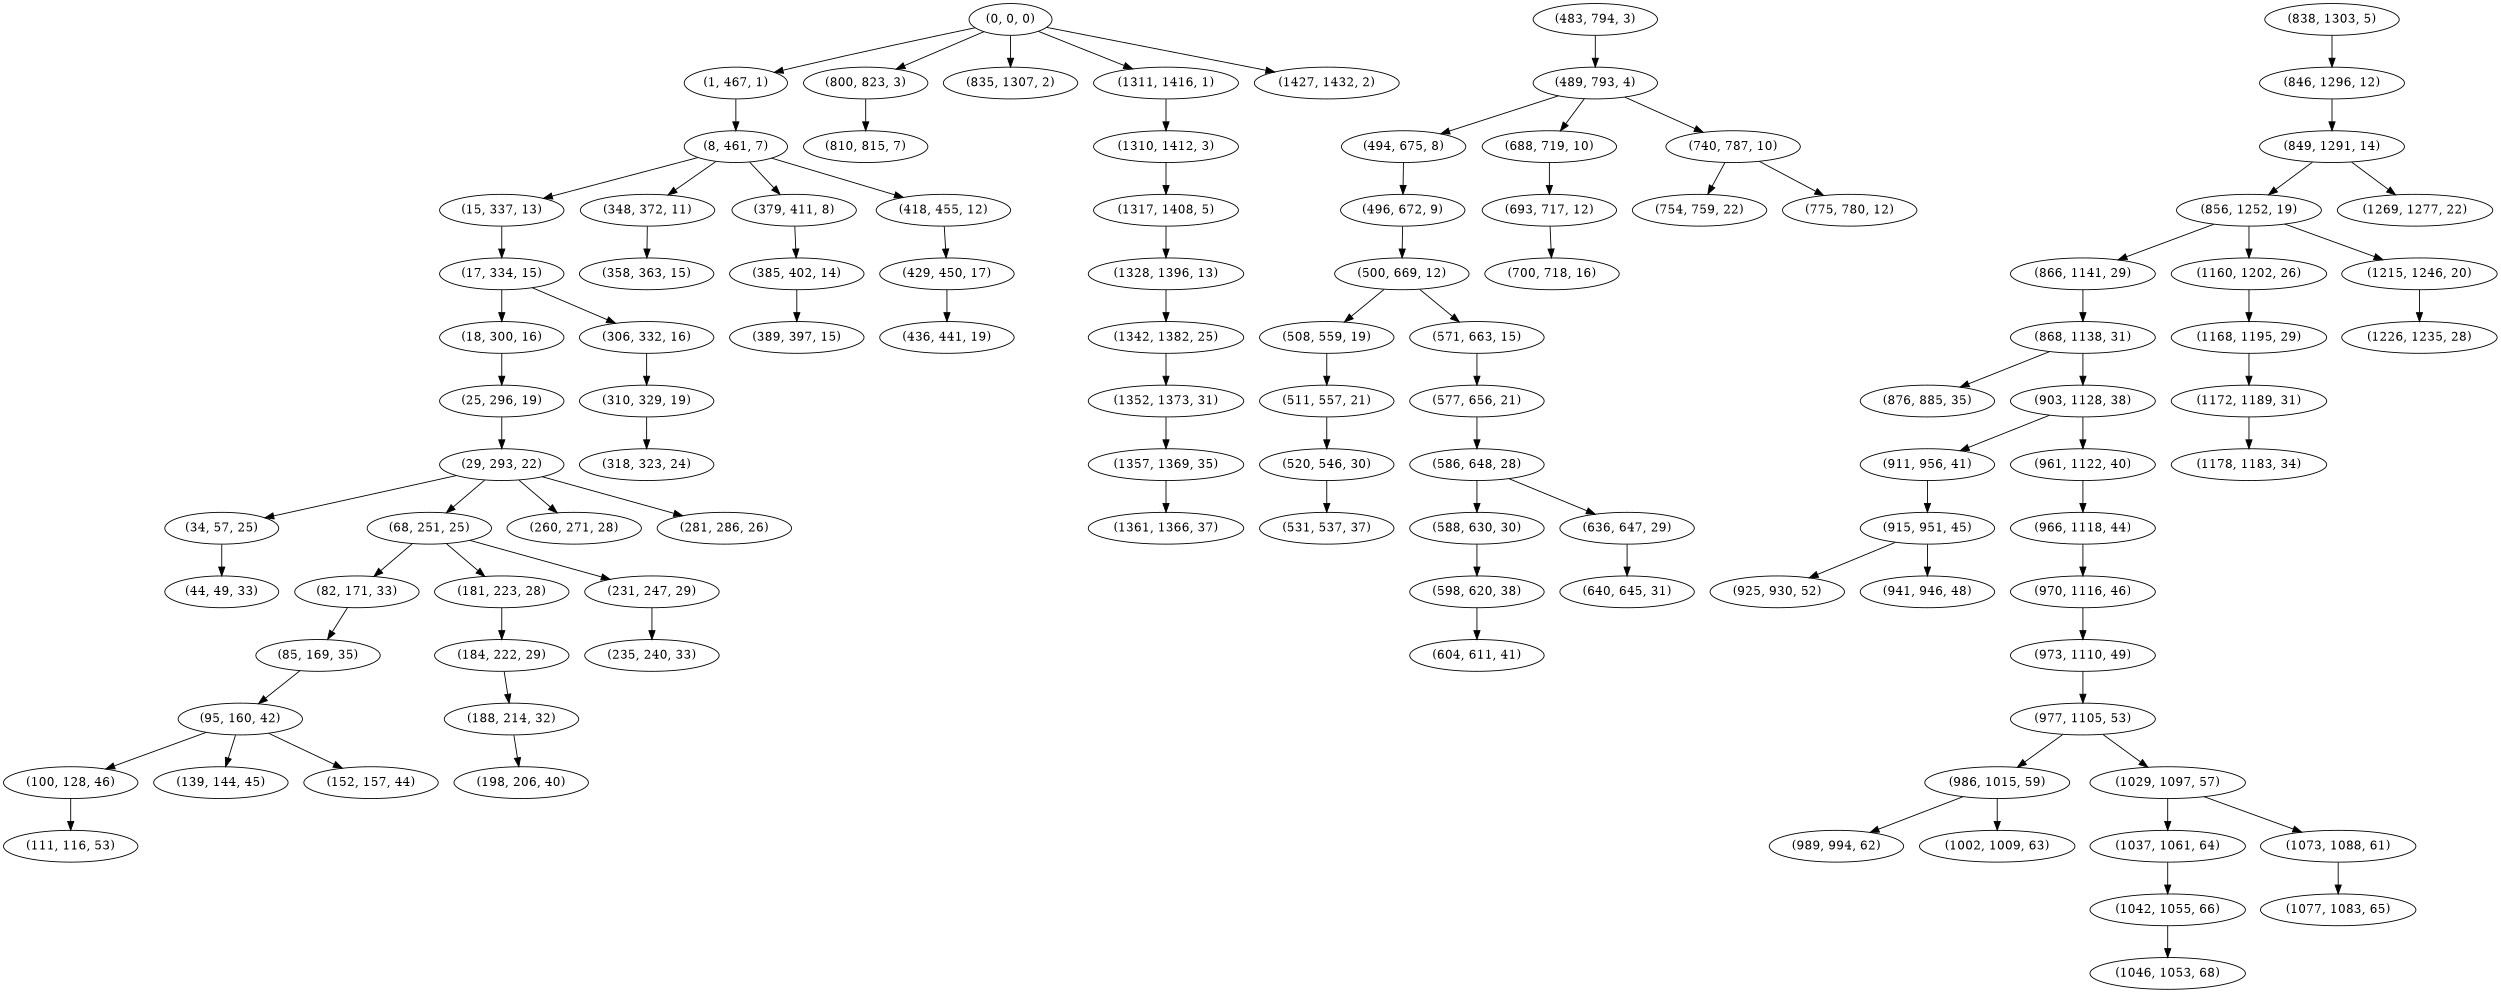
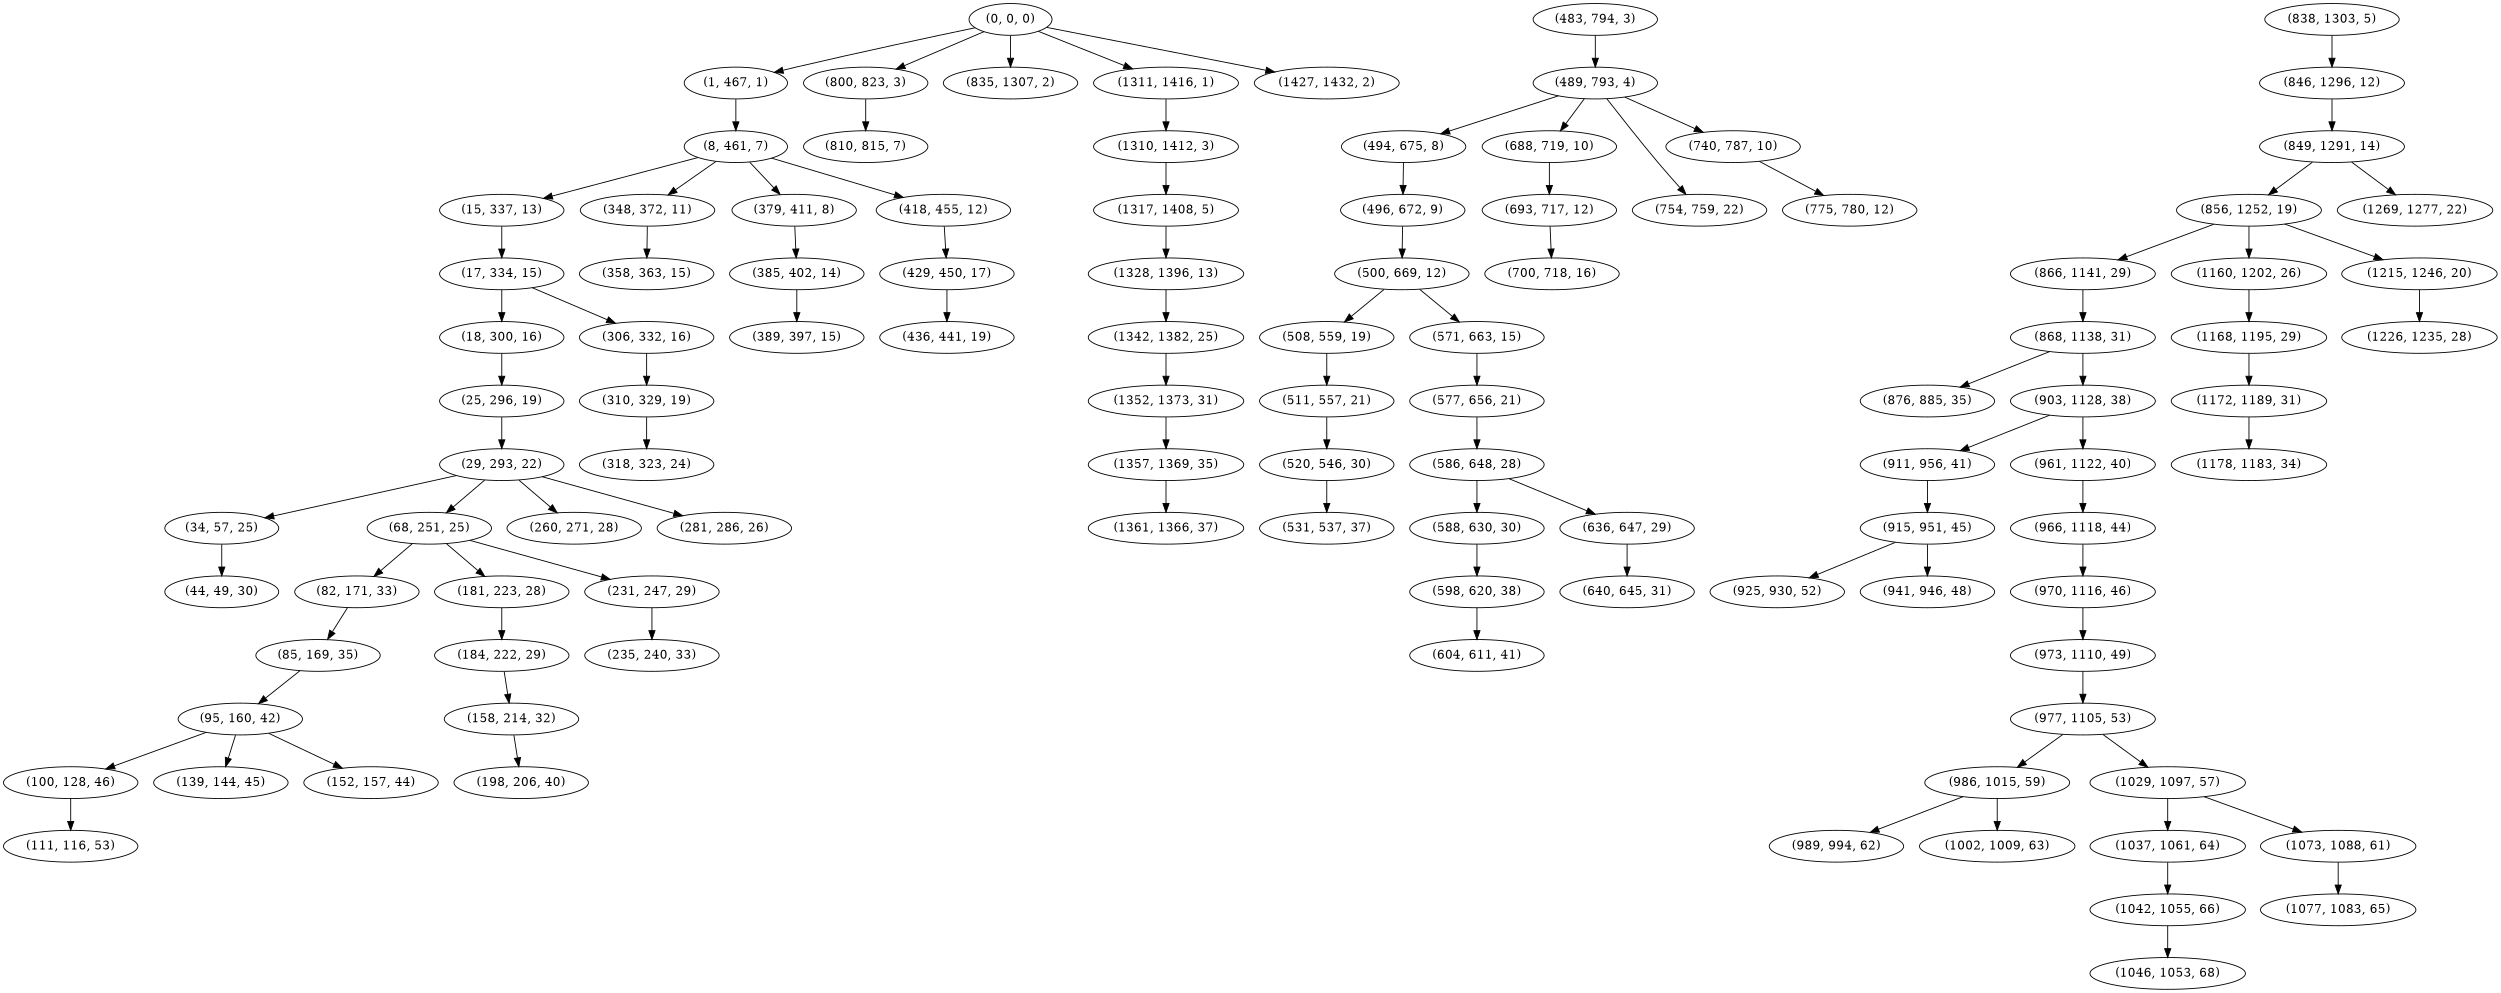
  digraph {
    "(0, 0, 0)"
    "(1, 467, 1)"
    "(800, 823, 3)"
    "(835, 1307, 2)"
    "(1311, 1416, 1)"
    "(1427, 1432, 2)"
    "(8, 461, 7)"
    "(483, 794, 3)"
    "(489, 793, 4)"
    "(810, 815, 7)"
    n11 [label="(1310, 1412, 3)"]
    "(15, 337, 13)"
    "(348, 372, 11)"
    "(379, 411, 8)"
    "(418, 455, 12)"
    "(17, 334, 15)"
    "(358, 363, 15)"
    "(385, 402, 14)"
    "(429, 450, 17)"
    "(18, 300, 16)"
    "(306, 332, 16)"
    "(25, 296, 19)"
    "(310, 329, 19)"
    "(29, 293, 22)"
    "(34, 57, 25)"
    "(68, 251, 25)"
    "(260, 271, 28)"
    "(281, 286, 26)"
-   "(44, 49, 33)"
+   "(44, 49, 33)" [label="(44, 49, 30)"]
    "(82, 171, 33)"
    "(181, 223, 28)"
    "(231, 247, 29)"
    "(85, 169, 35)"
    "(184, 222, 29)"
    "(235, 240, 33)"
    "(95, 160, 42)"
    "(100, 128, 46)"
    "(139, 144, 45)"
    "(152, 157, 44)"
    "(111, 116, 53)"
-   "(188, 214, 32)"
+   "(188, 214, 32)" [label="(158, 214, 32)"]
    "(198, 206, 40)"
    "(318, 323, 24)"
    "(389, 397, 15)"
    "(436, 441, 19)"
    "(494, 675, 8)"
    "(688, 719, 10)"
    "(740, 787, 10)"
    "(496, 672, 9)"
    "(693, 717, 12)"
    "(754, 759, 22)"
    "(775, 780, 12)"
    "(500, 669, 12)"
    "(508, 559, 19)"
    "(571, 663, 15)"
    "(511, 557, 21)"
    "(577, 656, 21)"
    "(520, 546, 30)"
    "(531, 537, 37)"
    "(586, 648, 28)"
    "(588, 630, 30)"
    "(636, 647, 29)"
    "(598, 620, 38)"
    "(640, 645, 31)"
    "(604, 611, 41)"
    n66 [label="(700, 718, 16)"]
    "(838, 1303, 5)"
    "(846, 1296, 12)"
    "(849, 1291, 14)"
    "(856, 1252, 19)"
    "(1269, 1277, 22)"
    "(866, 1141, 29)"
    "(1160, 1202, 26)"
    "(1215, 1246, 20)"
    "(868, 1138, 31)"
    "(1168, 1195, 29)"
    "(1226, 1235, 28)"
    "(876, 885, 35)"
    "(903, 1128, 38)"
    "(911, 956, 41)"
    "(961, 1122, 40)"
    "(915, 951, 45)"
    "(966, 1118, 44)"
    "(925, 930, 52)"
    "(941, 946, 48)"
    "(970, 1116, 46)"
    "(973, 1110, 49)"
    "(977, 1105, 53)"
    "(986, 1015, 59)"
    "(1029, 1097, 57)"
    "(989, 994, 62)"
    "(1002, 1009, 63)"
    "(1037, 1061, 64)"
    "(1073, 1088, 61)"
    "(1042, 1055, 66)"
    "(1077, 1083, 65)"
    "(1046, 1053, 68)"
    "(1172, 1189, 31)"
    "(1178, 1183, 34)"
    "(1317, 1408, 5)"
    "(1328, 1396, 13)"
    "(1342, 1382, 25)"
    "(1352, 1373, 31)"
    "(1357, 1369, 35)"
    "(1361, 1366, 37)"
    "(0, 0, 0)" -> "(1, 467, 1)"
    "(0, 0, 0)" -> "(800, 823, 3)"
    "(0, 0, 0)" -> "(835, 1307, 2)"
    "(0, 0, 0)" -> "(1311, 1416, 1)"
    "(0, 0, 0)" -> "(1427, 1432, 2)"
    "(1, 467, 1)" -> "(8, 461, 7)"
    "(800, 823, 3)" -> "(810, 815, 7)"
    "(1311, 1416, 1)" -> n11
    "(8, 461, 7)" -> "(15, 337, 13)"
    "(8, 461, 7)" -> "(348, 372, 11)"
    "(8, 461, 7)" -> "(379, 411, 8)"
    "(8, 461, 7)" -> "(418, 455, 12)"
    "(483, 794, 3)" -> "(489, 793, 4)"
    "(489, 793, 4)" -> "(494, 675, 8)"
    "(489, 793, 4)" -> "(688, 719, 10)"
    "(489, 793, 4)" -> "(740, 787, 10)"
    n11 -> "(1317, 1408, 5)"
    "(15, 337, 13)" -> "(17, 334, 15)"
    "(348, 372, 11)" -> "(358, 363, 15)"
    "(379, 411, 8)" -> "(385, 402, 14)"
    "(418, 455, 12)" -> "(429, 450, 17)"
    "(17, 334, 15)" -> "(18, 300, 16)"
    "(17, 334, 15)" -> "(306, 332, 16)"
    "(385, 402, 14)" -> "(389, 397, 15)"
    "(429, 450, 17)" -> "(436, 441, 19)"
    "(18, 300, 16)" -> "(25, 296, 19)"
    "(306, 332, 16)" -> "(310, 329, 19)"
    "(25, 296, 19)" -> "(29, 293, 22)"
    "(310, 329, 19)" -> "(318, 323, 24)"
    "(29, 293, 22)" -> "(34, 57, 25)"
    "(29, 293, 22)" -> "(68, 251, 25)"
    "(29, 293, 22)" -> "(260, 271, 28)"
    "(29, 293, 22)" -> "(281, 286, 26)"
    "(34, 57, 25)" -> "(44, 49, 33)"
    "(68, 251, 25)" -> "(82, 171, 33)"
    "(68, 251, 25)" -> "(181, 223, 28)"
    "(68, 251, 25)" -> "(231, 247, 29)"
    "(82, 171, 33)" -> "(85, 169, 35)"
    "(181, 223, 28)" -> "(184, 222, 29)"
    "(231, 247, 29)" -> "(235, 240, 33)"
    "(85, 169, 35)" -> "(95, 160, 42)"
    "(184, 222, 29)" -> "(188, 214, 32)"
    "(95, 160, 42)" -> "(100, 128, 46)"
    "(95, 160, 42)" -> "(139, 144, 45)"
    "(95, 160, 42)" -> "(152, 157, 44)"
    "(100, 128, 46)" -> "(111, 116, 53)"
    "(188, 214, 32)" -> "(198, 206, 40)"
    "(494, 675, 8)" -> "(496, 672, 9)"
    "(688, 719, 10)" -> "(693, 717, 12)"
-   "(740, 787, 10)" -> "(754, 759, 22)"
+   "(489, 793, 4)" -> "(754, 759, 22)"
    "(740, 787, 10)" -> "(775, 780, 12)"
    "(496, 672, 9)" -> "(500, 669, 12)"
    "(693, 717, 12)" -> n66
    "(500, 669, 12)" -> "(508, 559, 19)"
    "(500, 669, 12)" -> "(571, 663, 15)"
    "(508, 559, 19)" -> "(511, 557, 21)"
    "(571, 663, 15)" -> "(577, 656, 21)"
    "(511, 557, 21)" -> "(520, 546, 30)"
    "(577, 656, 21)" -> "(586, 648, 28)"
    "(520, 546, 30)" -> "(531, 537, 37)"
    "(586, 648, 28)" -> "(588, 630, 30)"
    "(586, 648, 28)" -> "(636, 647, 29)"
    "(588, 630, 30)" -> "(598, 620, 38)"
    "(636, 647, 29)" -> "(640, 645, 31)"
    "(598, 620, 38)" -> "(604, 611, 41)"
    "(838, 1303, 5)" -> "(846, 1296, 12)"
    "(846, 1296, 12)" -> "(849, 1291, 14)"
    "(849, 1291, 14)" -> "(856, 1252, 19)"
    "(849, 1291, 14)" -> "(1269, 1277, 22)"
    "(856, 1252, 19)" -> "(866, 1141, 29)"
    "(856, 1252, 19)" -> "(1160, 1202, 26)"
    "(856, 1252, 19)" -> "(1215, 1246, 20)"
    "(866, 1141, 29)" -> "(868, 1138, 31)"
    "(1160, 1202, 26)" -> "(1168, 1195, 29)"
    "(1215, 1246, 20)" -> "(1226, 1235, 28)"
    "(868, 1138, 31)" -> "(876, 885, 35)"
    "(868, 1138, 31)" -> "(903, 1128, 38)"
    "(1168, 1195, 29)" -> "(1172, 1189, 31)"
    "(903, 1128, 38)" -> "(911, 956, 41)"
    "(903, 1128, 38)" -> "(961, 1122, 40)"
    "(911, 956, 41)" -> "(915, 951, 45)"
    "(961, 1122, 40)" -> "(966, 1118, 44)"
    "(915, 951, 45)" -> "(925, 930, 52)"
    "(915, 951, 45)" -> "(941, 946, 48)"
    "(966, 1118, 44)" -> "(970, 1116, 46)"
    "(970, 1116, 46)" -> "(973, 1110, 49)"
    "(973, 1110, 49)" -> "(977, 1105, 53)"
    "(977, 1105, 53)" -> "(986, 1015, 59)"
    "(977, 1105, 53)" -> "(1029, 1097, 57)"
    "(986, 1015, 59)" -> "(989, 994, 62)"
    "(986, 1015, 59)" -> "(1002, 1009, 63)"
    "(1029, 1097, 57)" -> "(1037, 1061, 64)"
    "(1029, 1097, 57)" -> "(1073, 1088, 61)"
    "(1037, 1061, 64)" -> "(1042, 1055, 66)"
    "(1073, 1088, 61)" -> "(1077, 1083, 65)"
    "(1042, 1055, 66)" -> "(1046, 1053, 68)"
    "(1172, 1189, 31)" -> "(1178, 1183, 34)"
    "(1317, 1408, 5)" -> "(1328, 1396, 13)"
    "(1328, 1396, 13)" -> "(1342, 1382, 25)"
    "(1342, 1382, 25)" -> "(1352, 1373, 31)"
    "(1352, 1373, 31)" -> "(1357, 1369, 35)"
    "(1357, 1369, 35)" -> "(1361, 1366, 37)"
  }
